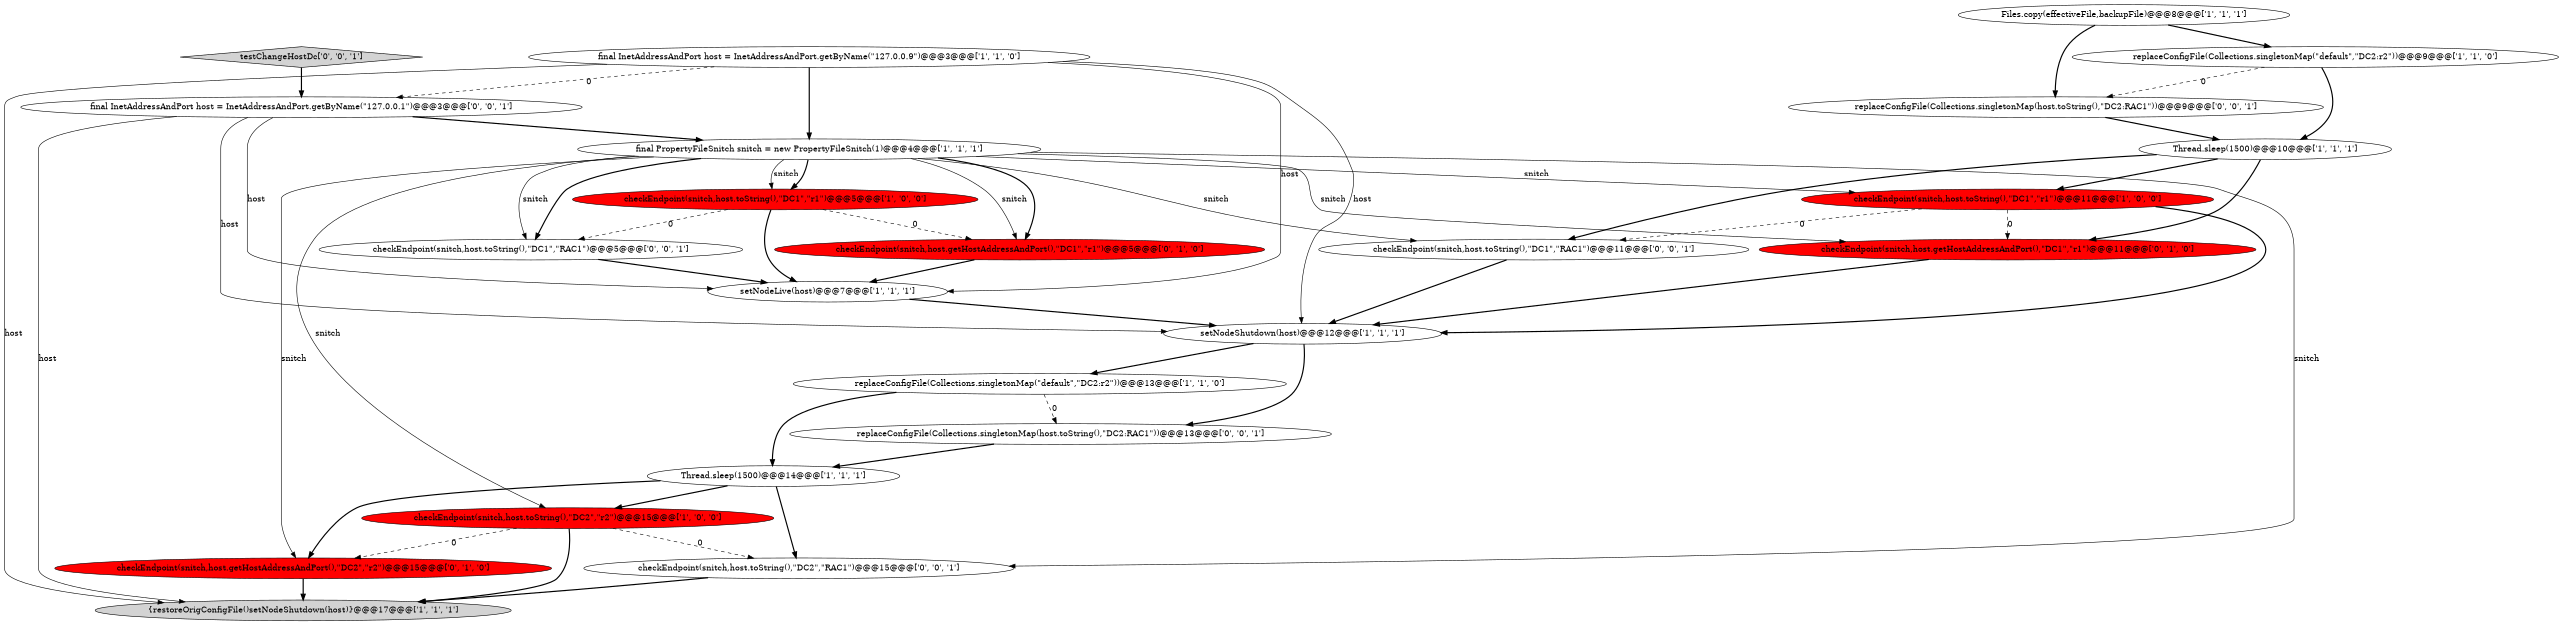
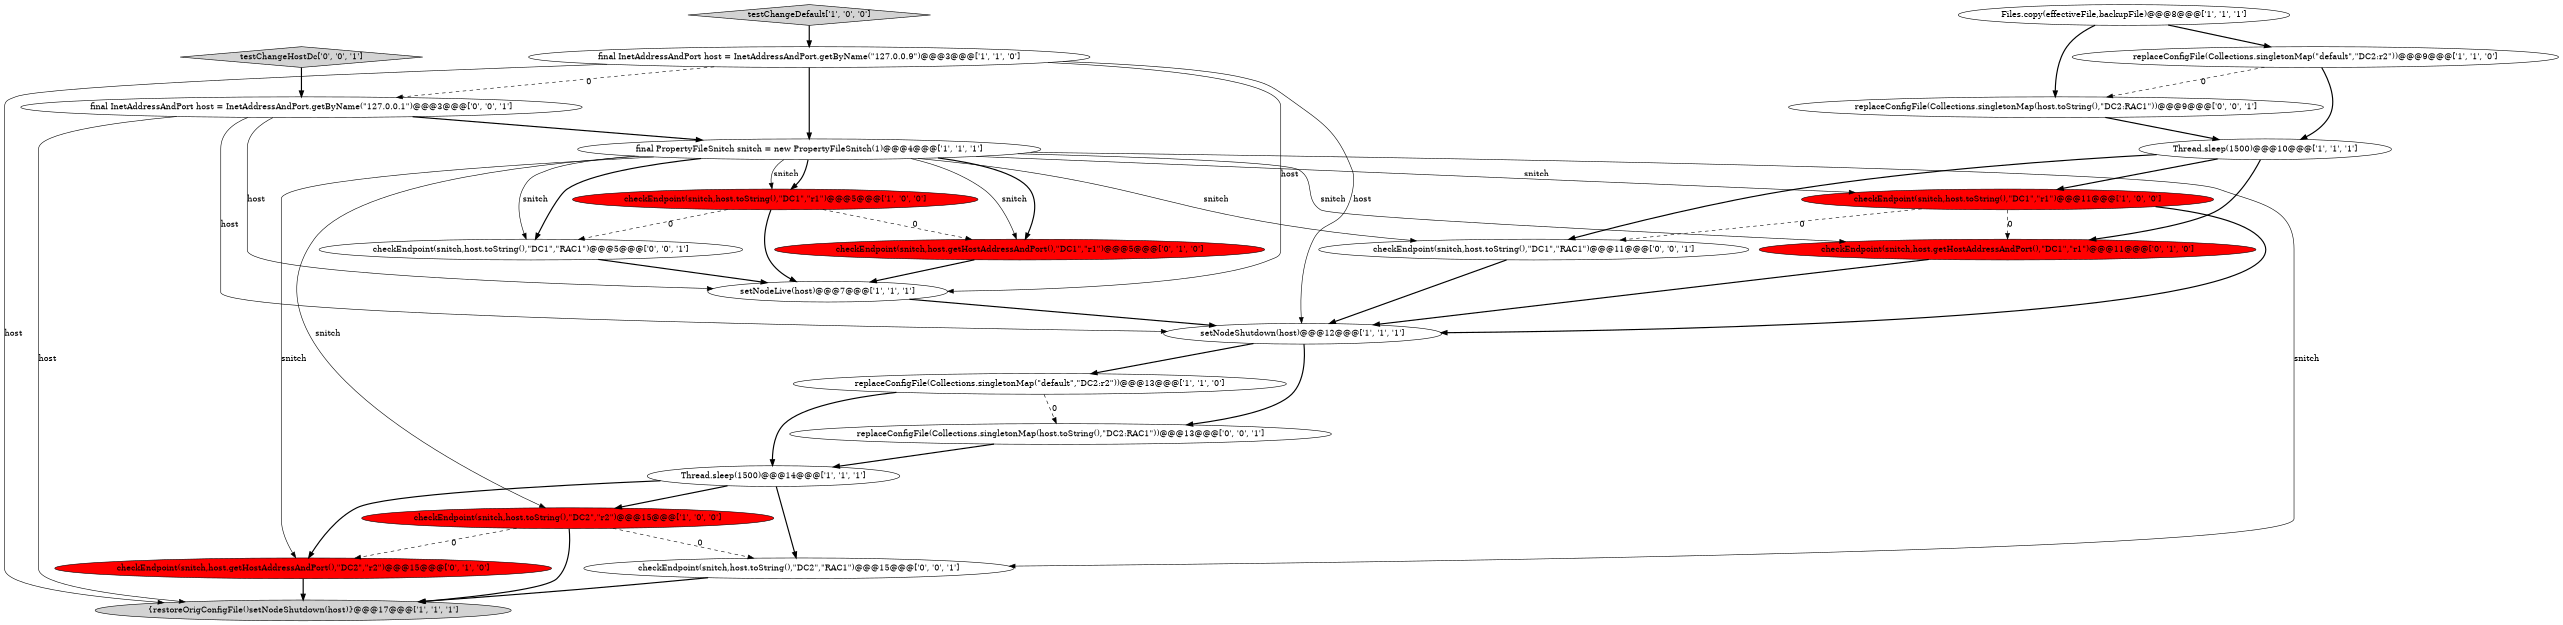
  digraph {
    node [fillcolor=white shape=ellipse style=filled]
    edge [style=bold]
    n1 [label="replaceConfigFile(Collections.singletonMap(host.toString(),\"DC2:RAC1\"))@@@9@@@['0', '0', '1']"]
    n2 [label="Thread.sleep(1500)@@@10@@@['1', '1', '1']"]
    n3 [fillcolor=red label="checkEndpoint(snitch,host.toString(),\"DC1\",\"r1\")@@@11@@@['1', '0', '0']"]
    n4 [label="checkEndpoint(snitch,host.toString(),\"DC1\",\"RAC1\")@@@11@@@['0', '0', '1']"]
    n5 [fillcolor=red label="checkEndpoint(snitch,host.getHostAddressAndPort(),\"DC1\",\"r1\")@@@11@@@['0', '1', '0']"]
    n6 [fillcolor=red label="checkEndpoint(snitch,host.toString(),\"DC1\",\"r1\")@@@5@@@['1', '0', '0']"]
    n7 [label="setNodeLive(host)@@@7@@@['1', '1', '1']"]
    n8 [label="checkEndpoint(snitch,host.toString(),\"DC1\",\"RAC1\")@@@5@@@['0', '0', '1']"]
    n9 [fillcolor=red label="checkEndpoint(snitch,host.getHostAddressAndPort(),\"DC1\",\"r1\")@@@5@@@['0', '1', '0']"]
    n10 [label="setNodeShutdown(host)@@@12@@@['1', '1', '1']"]
    n11 [label="final PropertyFileSnitch snitch = new PropertyFileSnitch(1)@@@4@@@['1', '1', '1']"]
    n12 [label="checkEndpoint(snitch,host.toString(),\"DC2\",\"RAC1\")@@@15@@@['0', '0', '1']"]
    n13 [fillcolor=red label="checkEndpoint(snitch,host.toString(),\"DC2\",\"r2\")@@@15@@@['1', '0', '0']"]
    n14 [fillcolor=red label="checkEndpoint(snitch,host.getHostAddressAndPort(),\"DC2\",\"r2\")@@@15@@@['0', '1', '0']"]
    n15 [fillcolor=lightgray label="{restoreOrigConfigFile()setNodeShutdown(host)}@@@17@@@['1', '1', '1']"]
    n16 [label="Thread.sleep(1500)@@@14@@@['1', '1', '1']"]
    n17 [label="replaceConfigFile(Collections.singletonMap(\"default\",\"DC2:r2\"))@@@13@@@['1', '1', '0']"]
    n18 [label="replaceConfigFile(Collections.singletonMap(host.toString(),\"DC2:RAC1\"))@@@13@@@['0', '0', '1']"]
    n19 [label="Files.copy(effectiveFile,backupFile)@@@8@@@['1', '1', '1']"]
    n20 [label="replaceConfigFile(Collections.singletonMap(\"default\",\"DC2:r2\"))@@@9@@@['1', '1', '0']"]
    n21 [fillcolor=lightgray label="testChangeHostDc['0', '0', '1']" shape=diamond]
    n22 [label="final InetAddressAndPort host = InetAddressAndPort.getByName(\"127.0.0.1\")@@@3@@@['0', '0', '1']"]
    n23 [label="final InetAddressAndPort host = InetAddressAndPort.getByName(\"127.0.0.9\")@@@3@@@['1', '1', '0']"]
+   n24 [fillcolor=lightgray label="testChangeDefault['1', '0', '0']" shape=diamond]
    n1 -> n2
    n2 -> n3
    n2 -> n4
    n2 -> n5
    n3 -> n4 [label=0 style=dashed]
    n3 -> n5 [label=0 style=dashed]
    n3 -> n10
    n4 -> n10
    n5 -> n10
    n6 -> n7
    n6 -> n8 [label=0 style=dashed]
    n6 -> n9 [label=0 style=dashed]
    n7 -> n10
    n8 -> n7
    n9 -> n7
    n10 -> n17
    n10 -> n18
    n11 -> n3 [label=snitch style=solid]
    n11 -> n4 [label=snitch style=solid]
    n11 -> n5 [label=snitch style=solid]
    n11 -> n6
    n11 -> n6 [label=snitch style=solid]
    n11 -> n8 [label=snitch style=solid]
    n11 -> n8
    n11 -> n9 [label=snitch style=solid]
    n11 -> n9
    n11 -> n12 [label=snitch style=solid]
    n11 -> n13 [label=snitch style=solid]
    n11 -> n14 [label=snitch style=solid]
    n12 -> n15
    n13 -> n12 [label=0 style=dashed]
    n13 -> n14 [label=0 style=dashed]
    n13 -> n15
    n14 -> n15
    n16 -> n12
    n16 -> n13
    n16 -> n14
    n17 -> n16
    n17 -> n18 [label=0 style=dashed]
    n18 -> n16
    n19 -> n1
    n19 -> n20
    n20 -> n1 [label=0 style=dashed]
    n20 -> n2
    n21 -> n22
    n22 -> n7 [label=host style=solid]
    n22 -> n10 [label=host style=solid]
    n22 -> n11
    n22 -> n15 [label=host style=solid]
    n23 -> n7 [label=host style=solid]
    n23 -> n10 [label=host style=solid]
    n23 -> n11
    n23 -> n15 [label=host style=solid]
    n23 -> n22 [label=0 style=dashed]
+   n24 -> n23
  }
